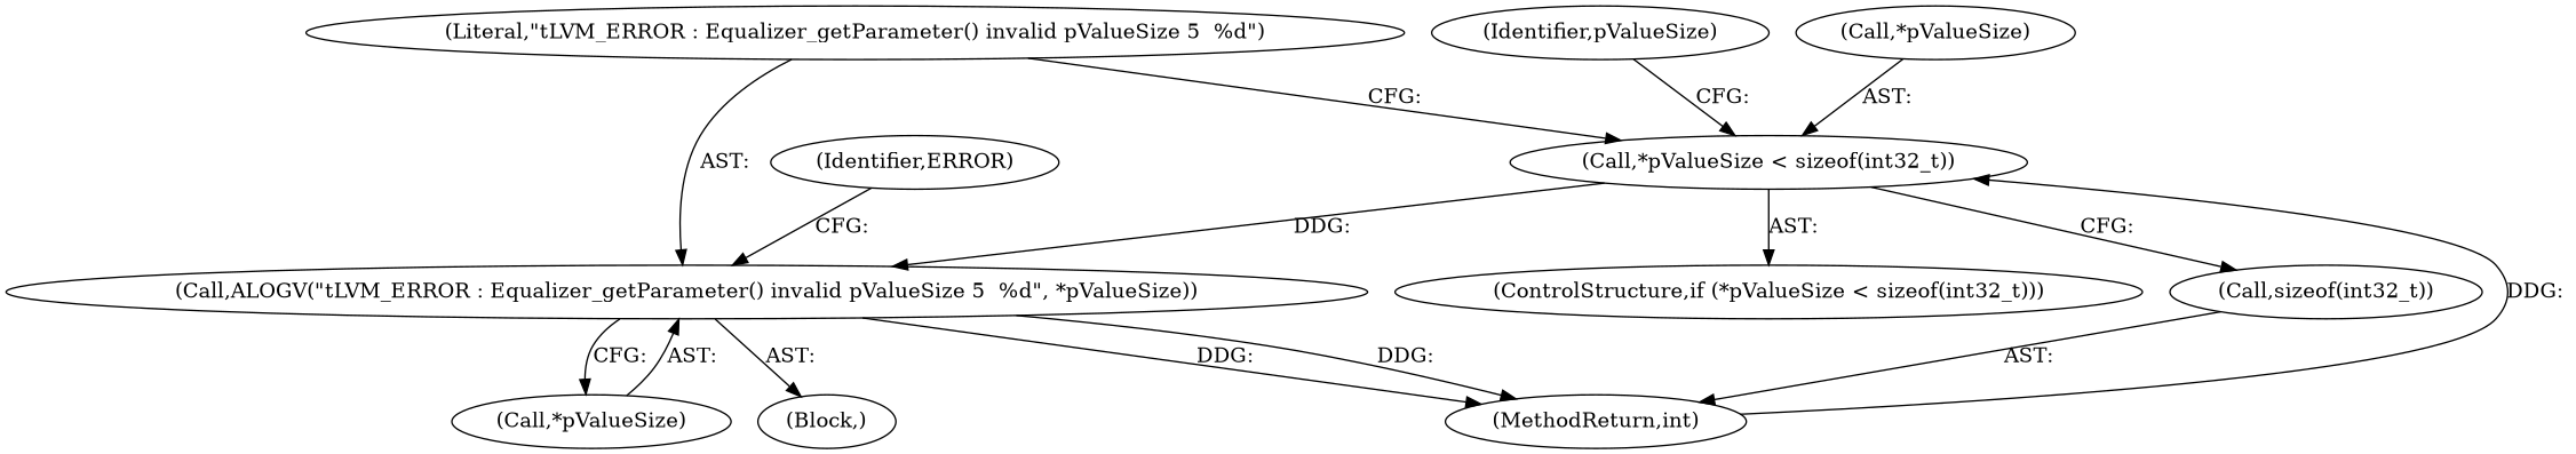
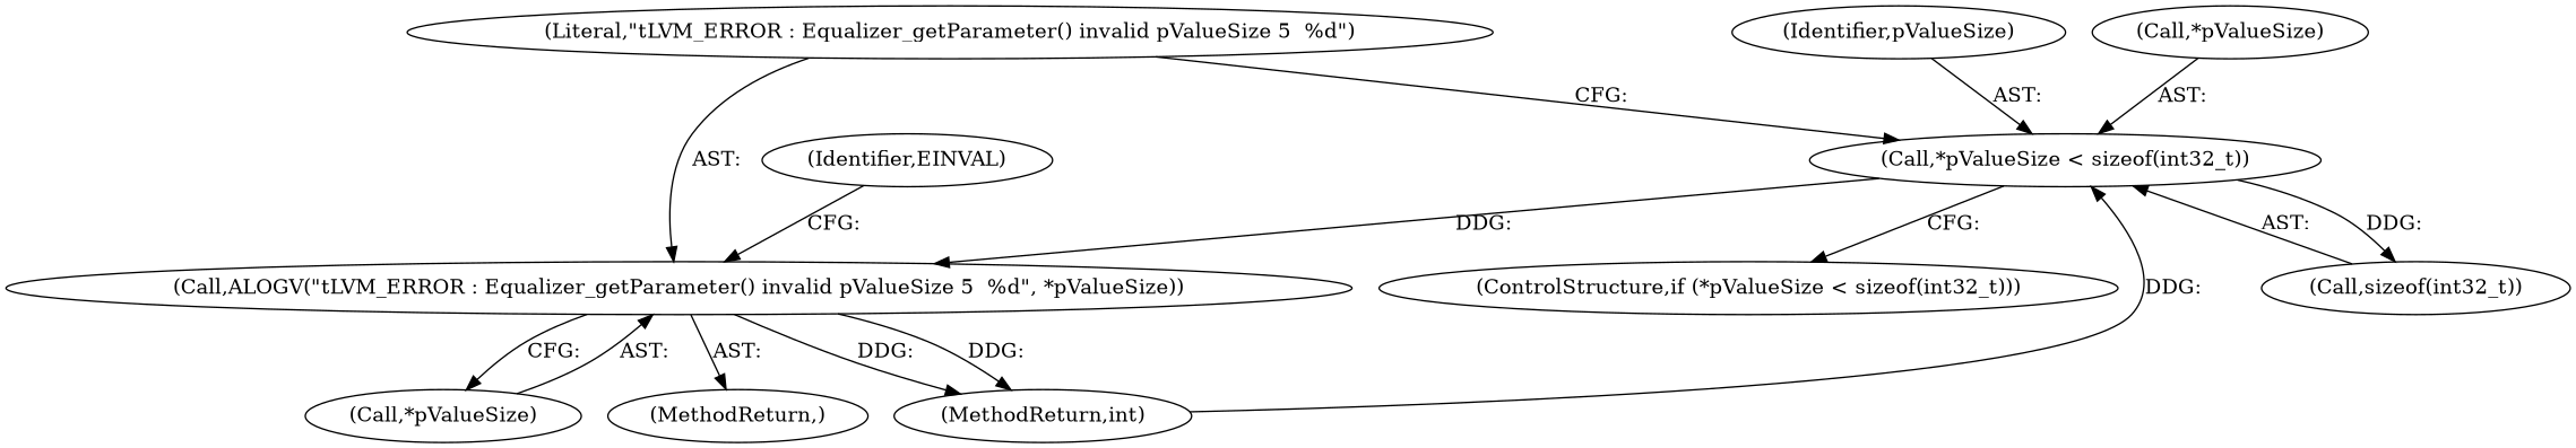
  digraph {
    n1 [label="(Call,*pValueSize < sizeof(int32_t))"]
    n2 [label="(Call,ALOGV(\"\tLVM_ERROR : Equalizer_getParameter() invalid pValueSize 5  %d\", *pValueSize))"]
    n3 [label="(Call,sizeof(int32_t))"]
    n4 [label="(ControlStructure,if (*pValueSize < sizeof(int32_t)))"]
    n5 [label="(MethodReturn,int)"]
    n6 [label="(Call,*pValueSize)"]
-   n7 [label="(Block,)"]
+   n7 [label="(MethodReturn,)"]
    n8 [label="(Identifier,pValueSize)"]
    n9 [label="(Literal,\"\tLVM_ERROR : Equalizer_getParameter() invalid pValueSize 5  %d\")"]
-   n10 [label="(Identifier,ERROR)"]
+   n10 [label="(Identifier,EINVAL)"]
    n11 [label="(Call,*pValueSize)"]
    n1 -> n2 [label="DDG: "]
-   n1 -> n3 [label="CFG: "]
-   n1 -> n4 [label="AST: "]
+   n1 -> n3 [label="DDG: "]
+   n1 -> n4 [label="CFG: "]
    n2 -> n5 [label="DDG: "]
    n2 -> n5 [label="DDG: "]
    n2 -> n6 [label="CFG: "]
    n2 -> n7 [label="AST: "]
-   n3 -> n5 [label="AST: "]
+   n3 -> n1 [label="AST: "]
    n5 -> n1 [label="DDG: "]
    n6 -> n2 [label="AST: "]
-   n8 -> n1 [label="CFG: "]
+   n8 -> n1 [label="AST: "]
    n9 -> n1 [label="CFG: "]
    n9 -> n2 [label="AST: "]
    n10 -> n2 [label="CFG: "]
    n11 -> n1 [label="AST: "]
  }
